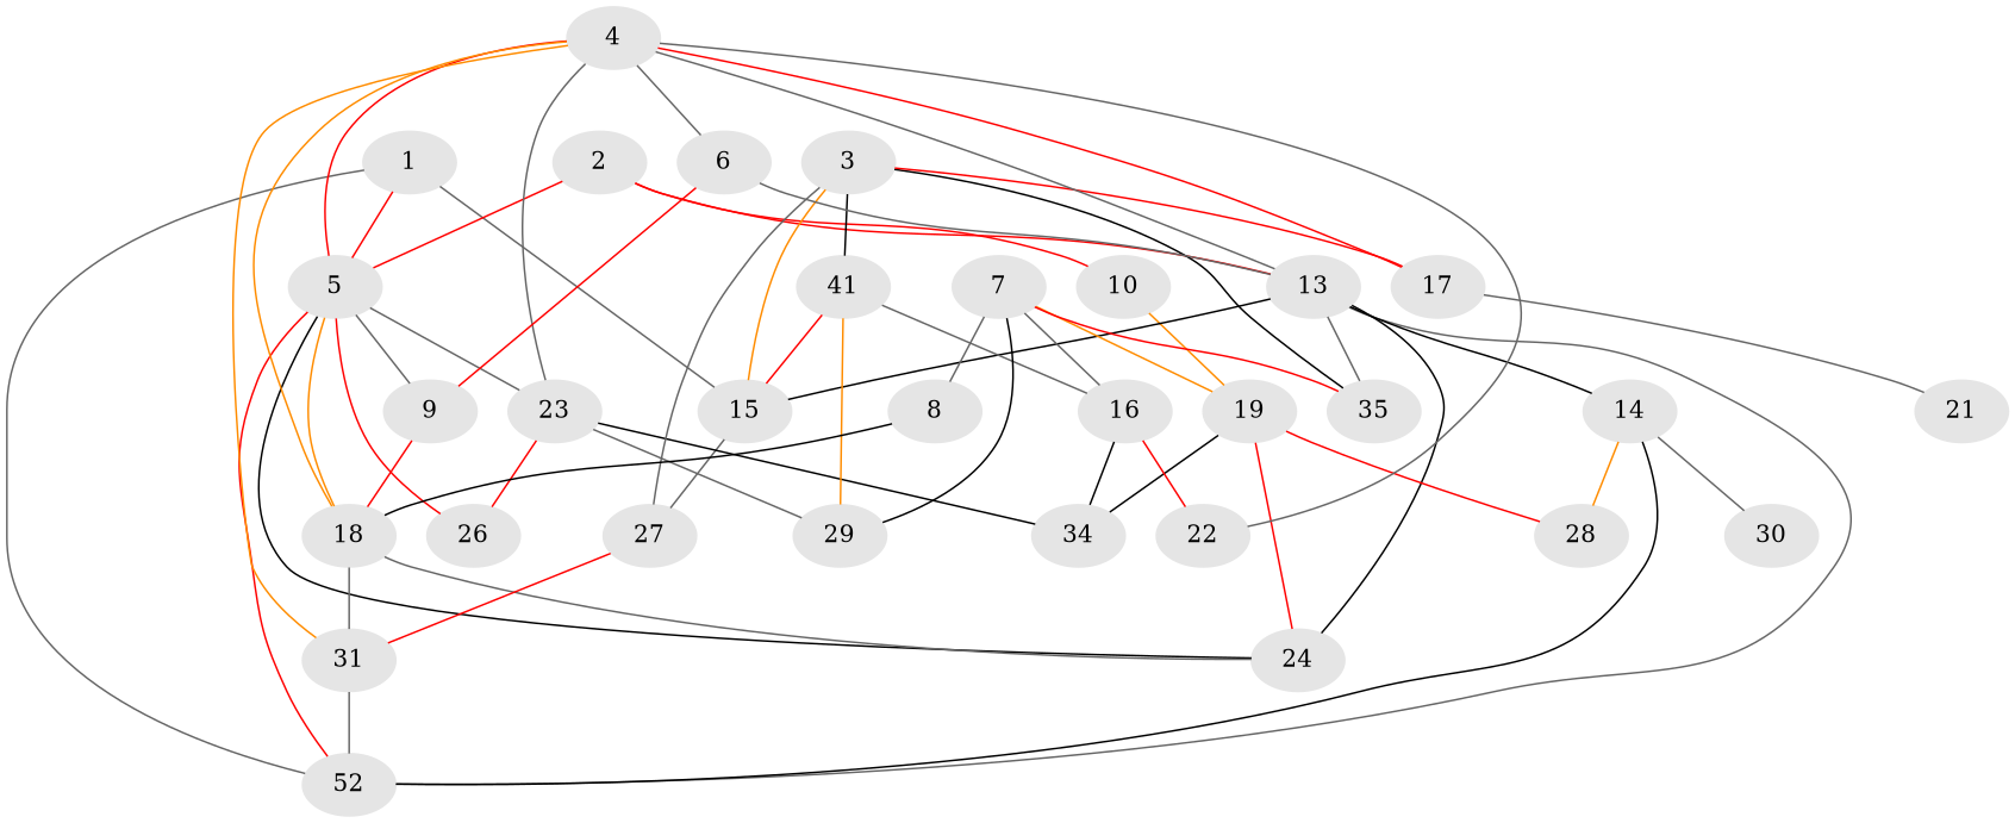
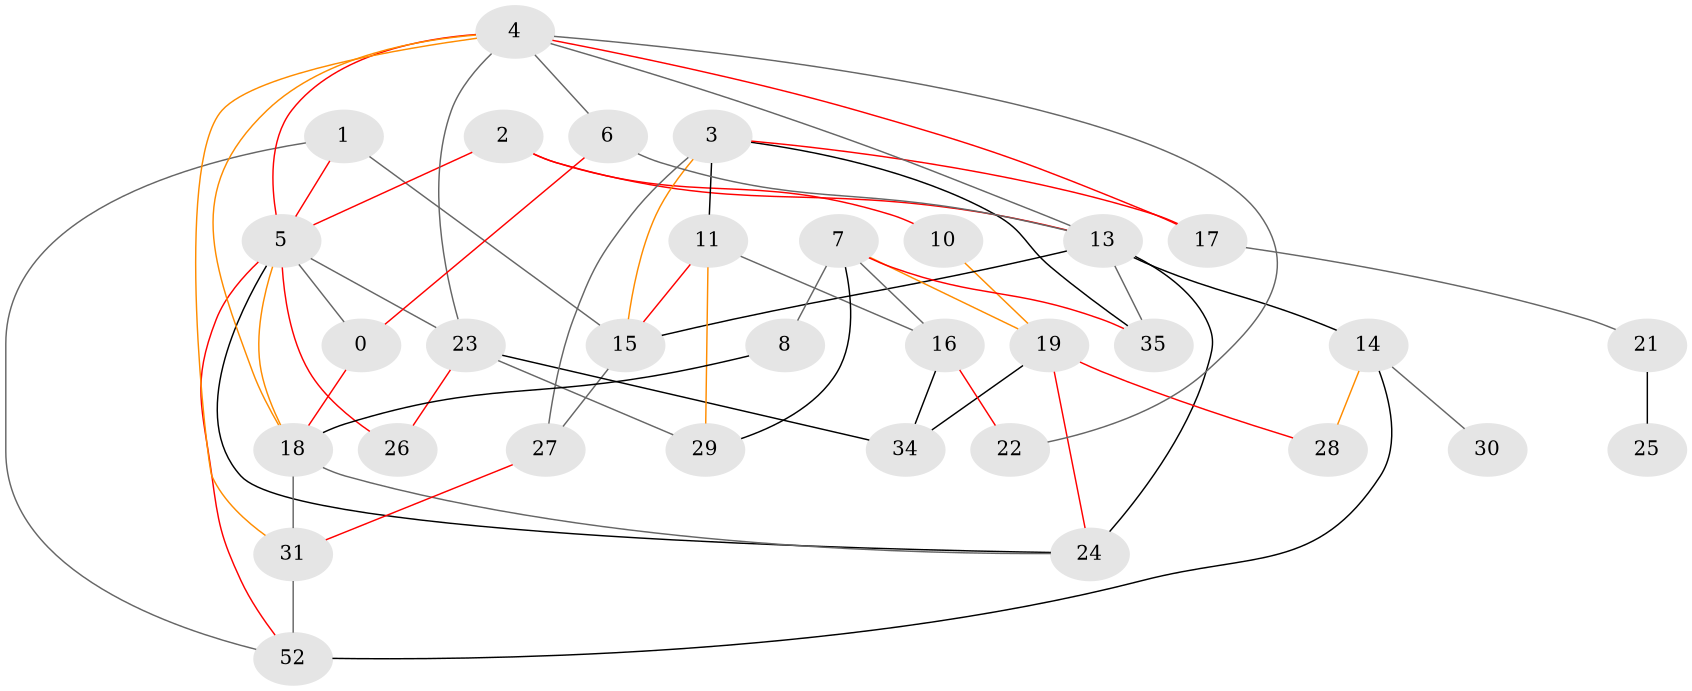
  graph {
    node [color=gray90 style=filled]
    edge [color=gray40 weight=1.0]
    1
    5
    15
    n4 [label=52]
    18
    23
-   9
+   9 [label=0]
    24
    26
    27
    2
    10
    13
    19
    35
    14
    3
-   11 [label=41]
+   11
    17
    16
    29
    21
+   25
    31
    4
    6
    22
    34
    7
    8
    28
    30
    1 -- 5 [color=red]
    1 -- 15
    1 -- n4
    5 -- n4 [color=red]
    5 -- 18 [color=darkorange]
    5 -- 23 [weight=2.0]
    5 -- 9
    5 -- 24 [color=black]
    5 -- 26 [color=red weight=2.0]
    15 -- 27
    18 -- 24
    18 -- 31
    23 -- 26 [color=red]
    23 -- 29
    23 -- 34 [color=black]
    9 -- 18 [color=red]
    27 -- 31 [color=red]
    2 -- 5 [color=red]
    2 -- 10 [color=red]
    2 -- 13 [color=red]
    10 -- 19 [color=darkorange]
    13 -- 15 [color=black]
-   13 -- n4
    13 -- 24 [color=black weight=2.0]
    13 -- 35
    13 -- 14 [color=black weight=2.0]
    19 -- 24 [color=red]
    19 -- 34 [color=black]
    19 -- 28 [color=red]
    14 -- n4 [color=black]
    14 -- 28 [color=darkorange]
    14 -- 30
    3 -- 15 [color=darkorange weight=3.0]
    3 -- 27
    3 -- 35 [color=black]
    3 -- 11 [color=black]
    3 -- 17 [color=red]
    11 -- 15 [color=red]
    11 -- 16
    11 -- 29 [color=darkorange]
    17 -- 21
    16 -- 22 [color=red]
    16 -- 34 [color=black]
+   21 -- 25 [color=black]
    31 -- n4
    4 -- 5 [color=red]
    4 -- 18 [color=darkorange]
    4 -- 23
    4 -- 13
    4 -- 17 [color=red]
    4 -- 31 [color=darkorange]
    4 -- 6
    4 -- 22
    6 -- 9 [color=red]
    6 -- 13
    7 -- 19 [color=darkorange]
    7 -- 35 [color=red]
    7 -- 16 [weight=2.0]
    7 -- 29 [color=black]
    7 -- 8
    8 -- 18 [color=black]
  }
